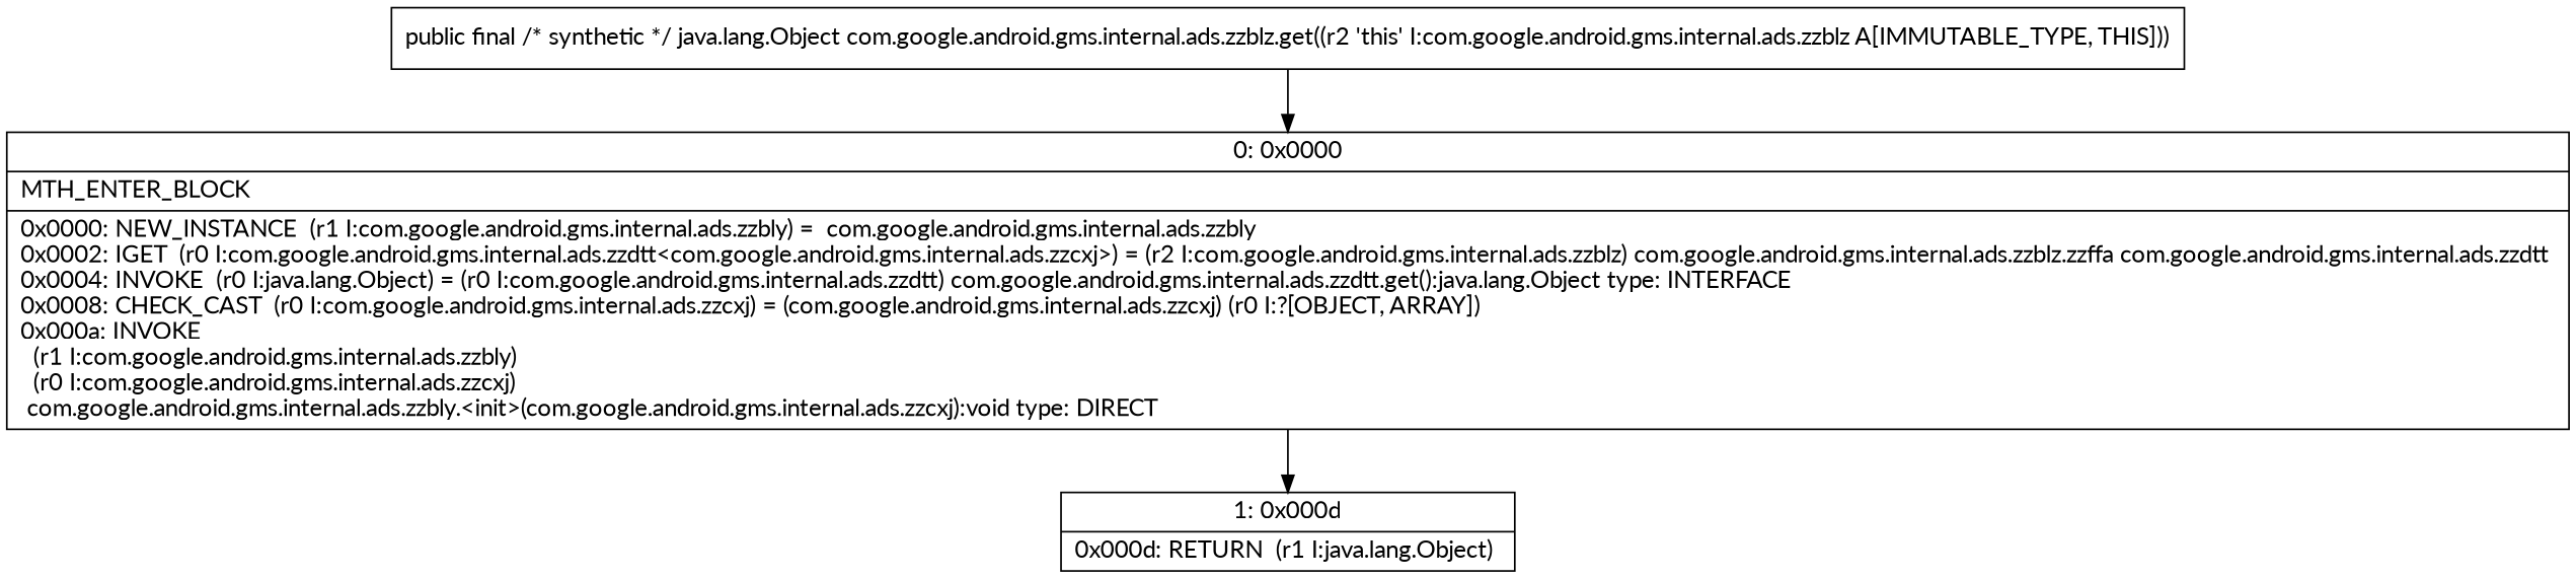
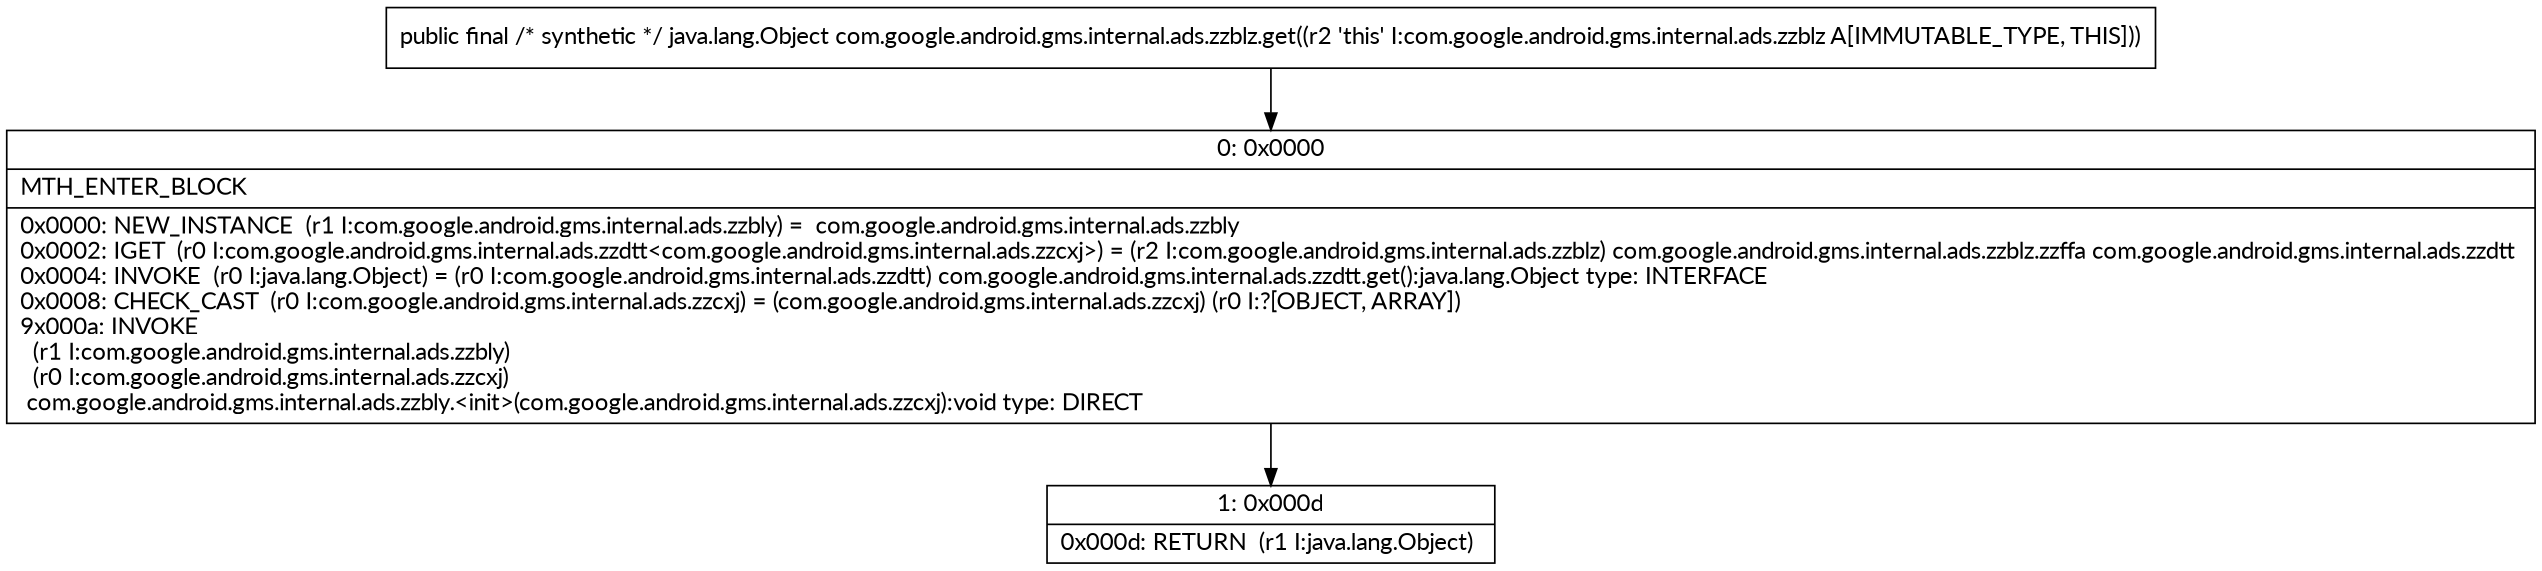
  digraph {
    fontname=Lato
    node [shape=record fontname=Lato]
    edge [fontname=Lato]
-   n1 [label="{0\:\ 0x0000|MTH_ENTER_BLOCK\l|0x0000: NEW_INSTANCE  (r1 I:com.google.android.gms.internal.ads.zzbly) =  com.google.android.gms.internal.ads.zzbly \l0x0002: IGET  (r0 I:com.google.android.gms.internal.ads.zzdtt\<com.google.android.gms.internal.ads.zzcxj\>) = (r2 I:com.google.android.gms.internal.ads.zzblz) com.google.android.gms.internal.ads.zzblz.zzffa com.google.android.gms.internal.ads.zzdtt \l0x0004: INVOKE  (r0 I:java.lang.Object) = (r0 I:com.google.android.gms.internal.ads.zzdtt) com.google.android.gms.internal.ads.zzdtt.get():java.lang.Object type: INTERFACE \l0x0008: CHECK_CAST  (r0 I:com.google.android.gms.internal.ads.zzcxj) = (com.google.android.gms.internal.ads.zzcxj) (r0 I:?[OBJECT, ARRAY]) \l0x000a: INVOKE  \l  (r1 I:com.google.android.gms.internal.ads.zzbly)\l  (r0 I:com.google.android.gms.internal.ads.zzcxj)\l com.google.android.gms.internal.ads.zzbly.\<init\>(com.google.android.gms.internal.ads.zzcxj):void type: DIRECT \l}"]
+   n1 [label="{0\:\ 0x0000|MTH_ENTER_BLOCK\l|0x0000: NEW_INSTANCE  (r1 I:com.google.android.gms.internal.ads.zzbly) =  com.google.android.gms.internal.ads.zzbly \l0x0002: IGET  (r0 I:com.google.android.gms.internal.ads.zzdtt\<com.google.android.gms.internal.ads.zzcxj\>) = (r2 I:com.google.android.gms.internal.ads.zzblz) com.google.android.gms.internal.ads.zzblz.zzffa com.google.android.gms.internal.ads.zzdtt \l0x0004: INVOKE  (r0 I:java.lang.Object) = (r0 I:com.google.android.gms.internal.ads.zzdtt) com.google.android.gms.internal.ads.zzdtt.get():java.lang.Object type: INTERFACE \l0x0008: CHECK_CAST  (r0 I:com.google.android.gms.internal.ads.zzcxj) = (com.google.android.gms.internal.ads.zzcxj) (r0 I:?[OBJECT, ARRAY]) \l9x000a: INVOKE  \l  (r1 I:com.google.android.gms.internal.ads.zzbly)\l  (r0 I:com.google.android.gms.internal.ads.zzcxj)\l com.google.android.gms.internal.ads.zzbly.\<init\>(com.google.android.gms.internal.ads.zzcxj):void type: DIRECT \l}"]
    n2 [label="{1\:\ 0x000d|0x000d: RETURN  (r1 I:java.lang.Object) \l}"]
    n3 [label="{public final \/* synthetic *\/ java.lang.Object com.google.android.gms.internal.ads.zzblz.get((r2 'this' I:com.google.android.gms.internal.ads.zzblz A[IMMUTABLE_TYPE, THIS])) }"]
    n1 -> n2
    n3 -> n1
  }
